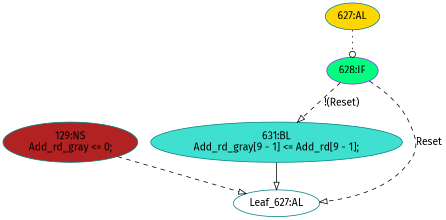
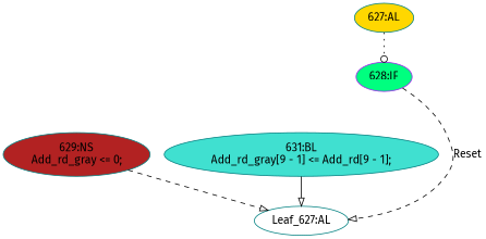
  strict digraph {
    fontname="Fira Sans"
    node [color=teal fontname="Fira Sans" statements="[]" style=filled]
    edge [arrowhead=onormal cond="[]" fontname="Fira Sans" lineno=None style=dashed]
    n1 [ast="<pyverilog.vparser.ast.Block object at 0x7fbd1c2e6ad0>" fillcolor=turquoise label="631:BL\nAdd_rd_gray[9 - 1] <= Add_rd[9 - 1];" statements="[<pyverilog.vparser.ast.NonblockingSubstitution object at 0x7fbd1c2e6790>]" typ=Block]
    n2 [def_var="['Add_rd_gray']" label="Leaf_627:AL" statements="" style=""]
-   n3 [ast="<pyverilog.vparser.ast.NonblockingSubstitution object at 0x7fbd1c2d23d0>" fillcolor=firebrick label="129:NS\nAdd_rd_gray <= 0;" statements="[<pyverilog.vparser.ast.NonblockingSubstitution object at 0x7fbd1c2d23d0>]" typ=NonblockingSubstitution]
+   n3 [ast="<pyverilog.vparser.ast.NonblockingSubstitution object at 0x7fbd1c2d23d0>" fillcolor=firebrick label="629:NS\nAdd_rd_gray <= 0;" statements="[<pyverilog.vparser.ast.NonblockingSubstitution object at 0x7fbd1c2d23d0>]" typ=NonblockingSubstitution]
    n4 [ast="<pyverilog.vparser.ast.IfStatement object at 0x7fbd1c2d2510>" color=purple fillcolor=springgreen label="628:IF" typ=IfStatement]
    n5 [ast="<pyverilog.vparser.ast.Always object at 0x7fbd1c2d2590>" clk_sens=False fillcolor=gold label="627:AL" sens="['Reset', 'Clk_SYS']" typ=Always use_var="['Reset', 'Add_rd']"]
    n1 -> n2 [style=solid]
    n3 -> n2
-   n4 -> n1 [cond="['Reset']" label="!(Reset)" lineno=628]
    n4 -> n2 [cond="['Reset']" label=Reset lineno=628]
    n5 -> n4 [arrowhead=odot style=dotted]
  }
